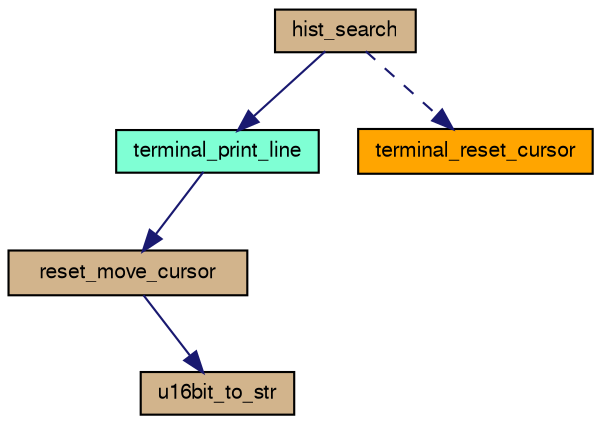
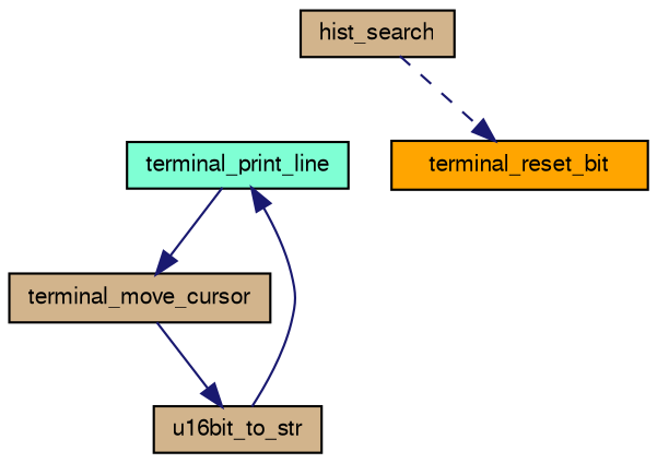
  digraph {
    rankdir=TB
    node [color=black fillcolor=tan fontname=FreeSans fontsize=10 shape=record style=filled]
    edge [color=midnightblue fontname=FreeSans fontsize=10 labelfontname=FreeSans labelfontsize=10 style=solid]
    n1 [fontcolor=black height=0.2 label=hist_search width=0.4]
    n2 [fillcolor=aquamarine height=0.2 label=terminal_print_line width=0.4]
-   n3 [fillcolor=orange height=0.2 label=terminal_reset_cursor width=0.4]
-   n4 [height=0.2 label=reset_move_cursor width=0.4]
+   n3 [fillcolor=orange height=0.2 label=terminal_reset_bit width=0.4]
+   n4 [height=0.2 label=terminal_move_cursor width=0.4]
    n5 [height=0.2 label=u16bit_to_str width=0.4]
-   n1 -> n2
+   n5 -> n2
    n1 -> n3 [style=dashed]
    n2 -> n4
    n4 -> n5
  }
